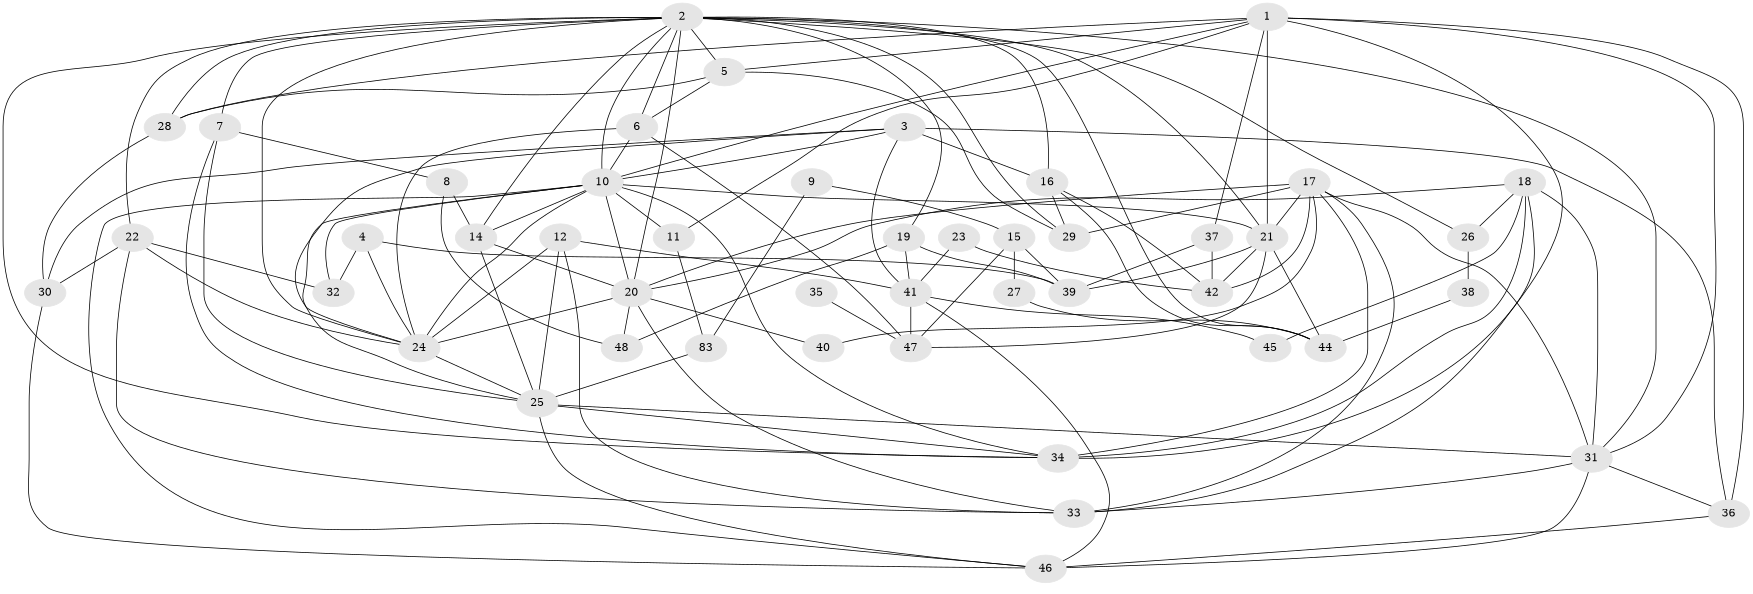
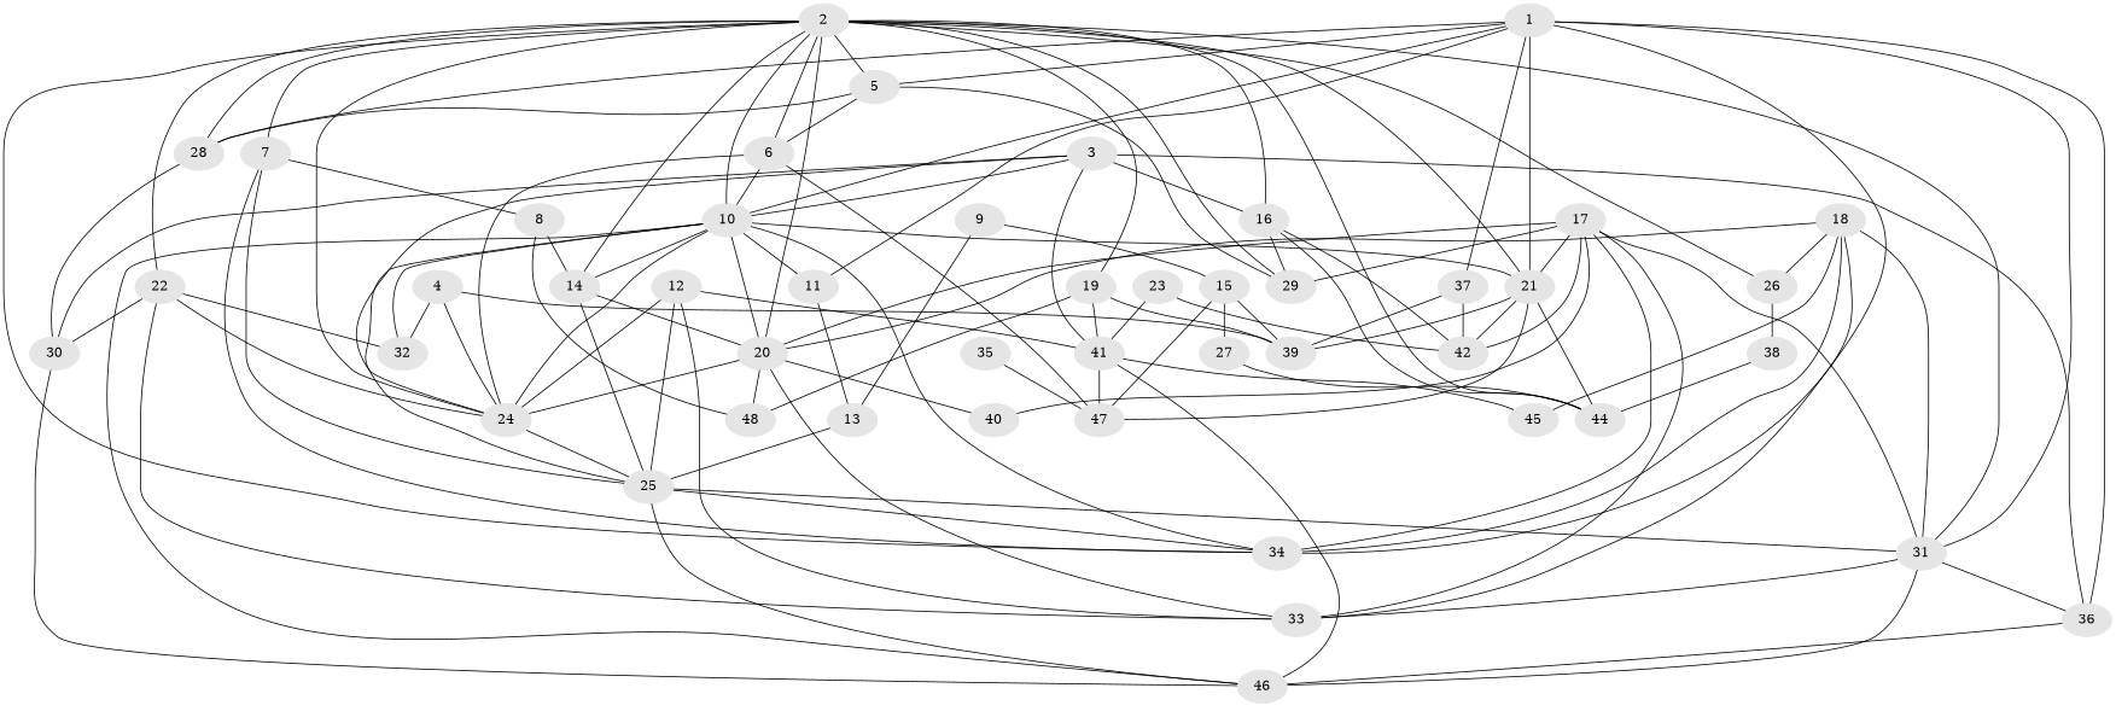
  graph {
    node [color=gray90 style=filled]
    edge [weight=1.0]
    1
    5
    10
    11
    21
    28
    31
    34
    36
    37
    6
    29
    14
    20
    24
    32
    25
    46
-   13 [label=83]
+   13
    44
    39
    47
    42
    30
    33
    2
    7
    16
    19
    22
    26
    8
    41
    48
    40
    38
    3
    45
    4
    9
    15
    27
    12
    17
    18
    23
    35
    1 -- 5
    1 -- 10 [weight=2.0]
    1 -- 11
    1 -- 21 [weight=2.0]
    1 -- 28
    1 -- 31
    1 -- 34
    1 -- 36 [weight=3.0]
    1 -- 37
    5 -- 28
    5 -- 6
    5 -- 29
    10 -- 11
    10 -- 21
    10 -- 34
    10 -- 14
    10 -- 20
    10 -- 24
    10 -- 32
    10 -- 25
    10 -- 46
    11 -- 13
    21 -- 44
    21 -- 39
    21 -- 47
    21 -- 42
    28 -- 30
    31 -- 36
    31 -- 46
    31 -- 33
    36 -- 46
    37 -- 39
    37 -- 42
    6 -- 10
    6 -- 24
    6 -- 47
    14 -- 20
    14 -- 25
    20 -- 24 [weight=2.0]
    20 -- 33
    20 -- 48
    20 -- 40
    24 -- 25
    25 -- 31
    25 -- 34
    25 -- 46
    13 -- 25 [weight=2.0]
    30 -- 46
    2 -- 5
    2 -- 10 [weight=2.0]
    2 -- 21 [weight=2.0]
    2 -- 28
    2 -- 31
    2 -- 34
    2 -- 6 [weight=2.0]
    2 -- 29
    2 -- 14
    2 -- 20 [weight=2.0]
    2 -- 24
    2 -- 44
    2 -- 7
    2 -- 16 [weight=2.0]
    2 -- 19
    2 -- 22
    2 -- 26
    7 -- 34
    7 -- 25
    7 -- 8
    16 -- 29
    16 -- 44
    16 -- 42
    19 -- 39
    19 -- 41
    19 -- 48
    22 -- 24
    22 -- 32
    22 -- 30
    22 -- 33
    26 -- 38
    8 -- 14
    8 -- 48
    41 -- 46
    41 -- 47
    41 -- 45
    38 -- 44
    3 -- 10
    3 -- 36
    3 -- 24
    3 -- 30
    3 -- 16
    3 -- 41
    4 -- 24
    4 -- 32
    4 -- 39
    9 -- 13
    9 -- 15
    15 -- 39
    15 -- 47
    15 -- 27
    27 -- 44
    12 -- 24
    12 -- 25
    12 -- 33
    12 -- 41
    17 -- 21
    17 -- 31
    17 -- 34 [weight=2.0]
    17 -- 29
    17 -- 20
    17 -- 42
    17 -- 33
    17 -- 40
    18 -- 31
    18 -- 34
    18 -- 20
    18 -- 33
    18 -- 26
    18 -- 45
    23 -- 42
    23 -- 41
    35 -- 47
  }
